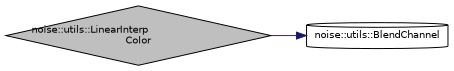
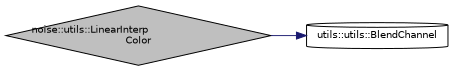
  digraph {
    rankdir=LR
    node [color=black fontname=Helvetica fontsize=10 style=filled]
    n1 [fillcolor=grey75 fontcolor=black height=0.2 label="noise::utils::LinearInterp\lColor" shape=diamond width=0.4]
-   n2 [fillcolor=white height=0.2 label="noise::utils::BlendChannel" shape=cylinder width=0.4]
+   n2 [fillcolor=white height=0.2 label="utils::utils::BlendChannel" shape=cylinder width=0.4]
    n1 -> n2 [color=midnightblue fontname=Helvetica fontsize=10 labelfontname=Helvetica labelfontsize=10 style=solid]
  }
